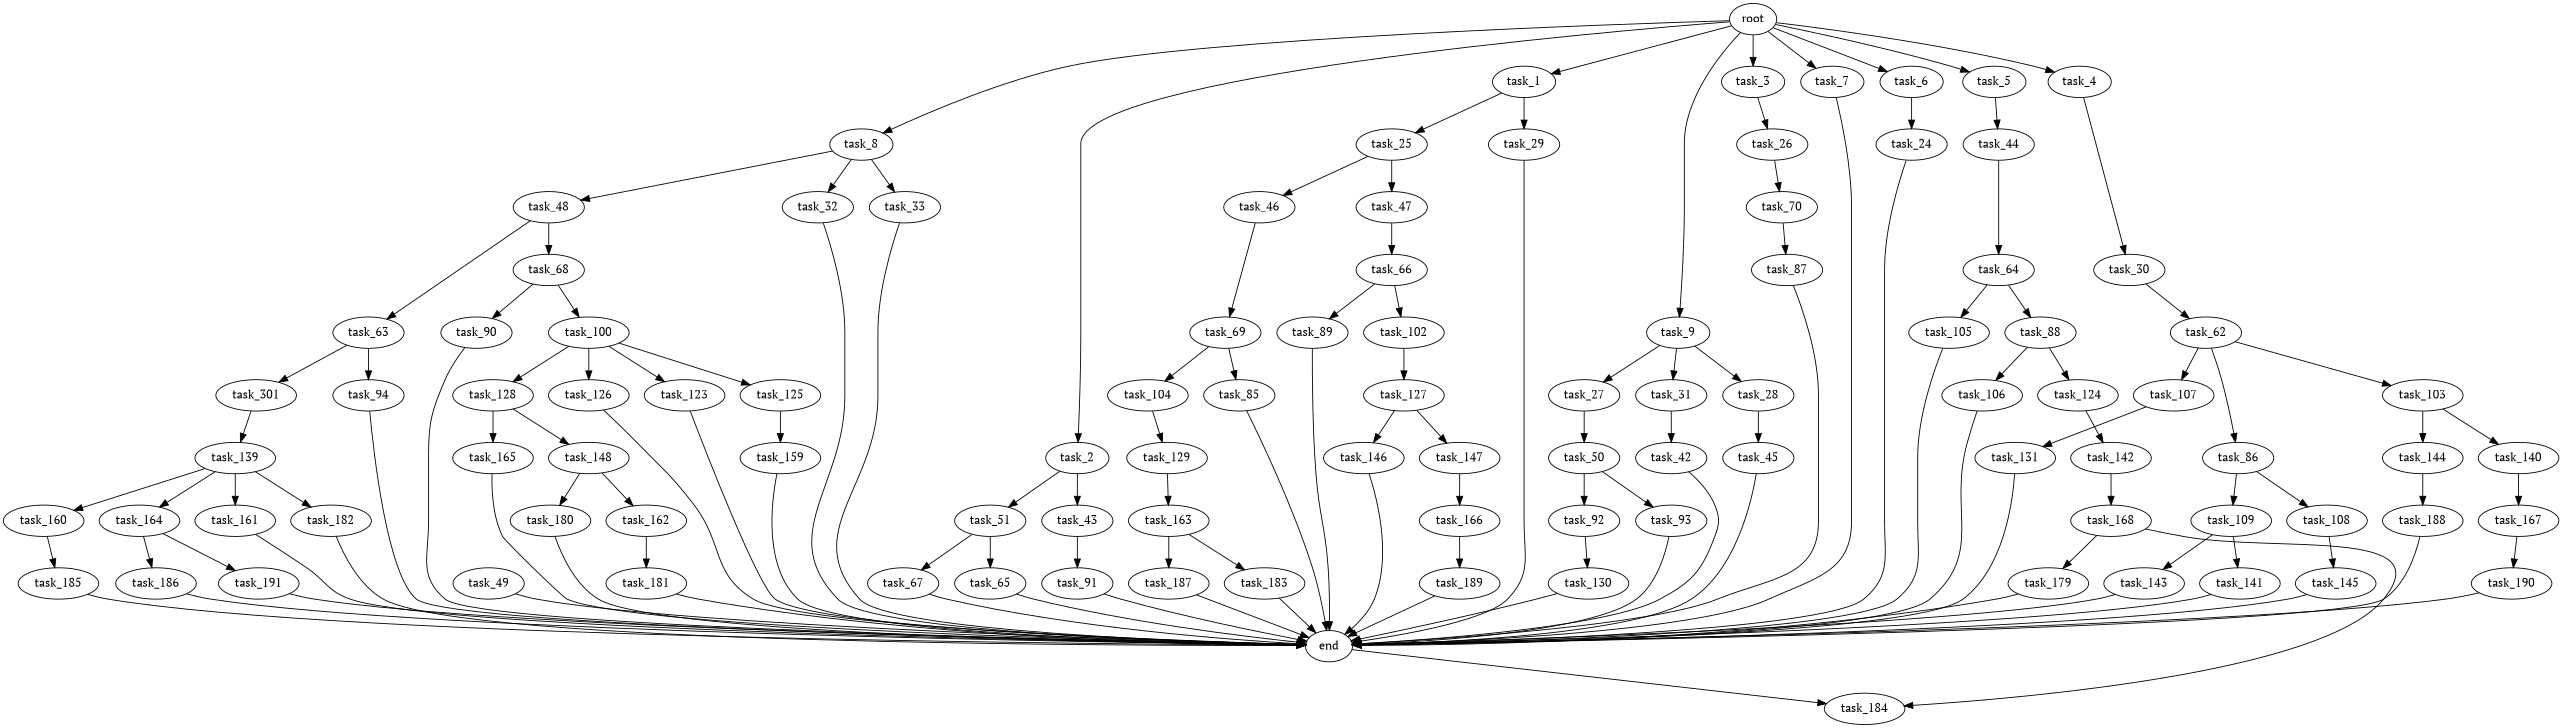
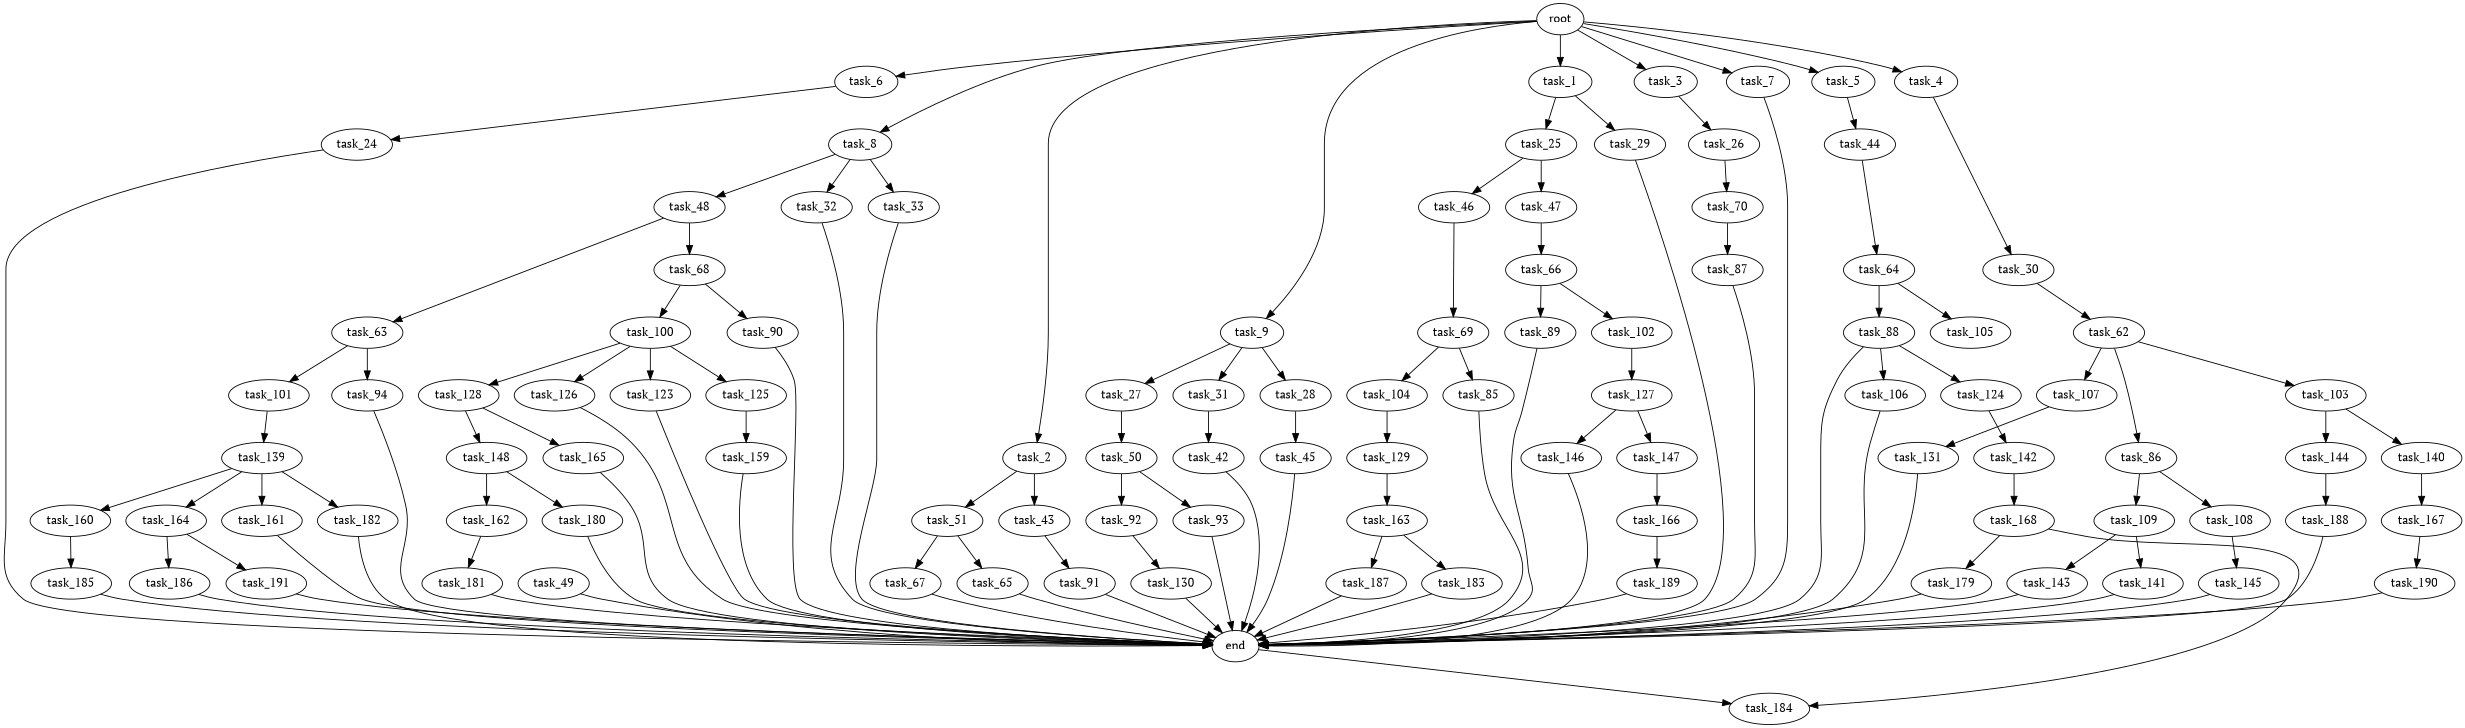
  digraph {
    fontname="PT Serif"
    node [fontname="PT Serif"]
    edge [fontname="PT Serif"]
    root
    task_1
    task_2
    task_3
    task_4
    task_5
    task_6
    task_7
    task_8
    task_9
    task_25
    task_29
    task_43
    task_51
    task_26
    task_30
    task_44
    task_24
    end
    task_32
    task_33
    task_48
    task_27
    task_28
    task_31
    task_46
    task_47
    task_91
    task_65
    task_67
    task_70
    task_62
    task_64
    task_184
    task_63
    task_68
    task_50
    task_45
    task_42
    task_69
    task_66
    task_49
    task_87
    task_92
    task_93
    task_86
    task_103
    task_107
    task_88
    task_105
    task_85
    task_104
    task_89
    task_102
    task_94
-   task_101 [label=task_301]
+   task_101
    task_90
    task_100
    task_130
    task_108
    task_109
    task_140
    task_144
    task_131
    task_139
    task_106
    task_124
    task_127
    task_123
    task_125
    task_126
    task_128
    task_129
    task_145
    task_141
    task_143
    task_142
    task_159
    task_148
    task_165
    task_160
    task_161
    task_164
    task_182
    task_146
    task_147
    task_167
    task_188
    task_163
    task_168
    task_166
    task_162
    task_180
    task_183
    task_187
    task_185
    task_186
    task_191
    task_190
    task_179
    task_189
    task_181
    root -> task_1
    root -> task_2
    root -> task_3
    root -> task_4
    root -> task_5
    root -> task_6
    root -> task_7
    root -> task_8
    root -> task_9
    task_1 -> task_25
    task_1 -> task_29
    task_2 -> task_43
    task_2 -> task_51
    task_3 -> task_26
    task_4 -> task_30
    task_5 -> task_44
    task_6 -> task_24
    task_7 -> end
    task_8 -> task_32
    task_8 -> task_33
    task_8 -> task_48
    task_9 -> task_27
    task_9 -> task_28
    task_9 -> task_31
    task_25 -> task_46
    task_25 -> task_47
    task_29 -> end
    task_43 -> task_91
    task_51 -> task_65
    task_51 -> task_67
    task_26 -> task_70
    task_30 -> task_62
    task_44 -> task_64
    task_24 -> end
    end -> task_184
    task_32 -> end
    task_33 -> end
    task_48 -> task_63
    task_48 -> task_68
    task_27 -> task_50
    task_28 -> task_45
    task_31 -> task_42
    task_46 -> task_69
    task_47 -> task_66
    task_91 -> end
    task_65 -> end
    task_67 -> end
    task_70 -> task_87
    task_62 -> task_86
    task_62 -> task_103
    task_62 -> task_107
    task_64 -> task_88
    task_64 -> task_105
    task_63 -> task_94
    task_63 -> task_101
    task_68 -> task_90
    task_68 -> task_100
    task_50 -> task_92
    task_50 -> task_93
    task_45 -> end
    task_42 -> end
    task_69 -> task_85
    task_69 -> task_104
    task_66 -> task_89
    task_66 -> task_102
    task_49 -> end
    task_87 -> end
    task_92 -> task_130
    task_93 -> end
    task_86 -> task_108
    task_86 -> task_109
    task_103 -> task_140
    task_103 -> task_144
    task_107 -> task_131
    task_88 -> task_106
    task_88 -> task_124
-   task_105 -> end
+   task_88 -> end
    task_85 -> end
    task_104 -> task_129
    task_89 -> end
    task_102 -> task_127
    task_94 -> end
    task_101 -> task_139
    task_90 -> end
    task_100 -> task_123
    task_100 -> task_125
    task_100 -> task_126
    task_100 -> task_128
    task_130 -> end
    task_108 -> task_145
    task_109 -> task_141
    task_109 -> task_143
    task_140 -> task_167
    task_144 -> task_188
    task_131 -> end
    task_139 -> task_160
    task_139 -> task_161
    task_139 -> task_164
    task_139 -> task_182
    task_106 -> end
    task_124 -> task_142
    task_127 -> task_146
    task_127 -> task_147
    task_123 -> end
    task_125 -> task_159
    task_126 -> end
    task_128 -> task_148
    task_128 -> task_165
    task_129 -> task_163
    task_145 -> end
    task_141 -> end
    task_143 -> end
    task_142 -> task_168
    task_159 -> end
    task_148 -> task_162
    task_148 -> task_180
    task_165 -> end
    task_160 -> task_185
    task_161 -> end
    task_164 -> task_186
    task_164 -> task_191
    task_182 -> end
    task_146 -> end
    task_147 -> task_166
    task_167 -> task_190
    task_188 -> end
    task_163 -> task_183
    task_163 -> task_187
    task_168 -> task_184
    task_168 -> task_179
    task_166 -> task_189
    task_162 -> task_181
    task_180 -> end
    task_183 -> end
    task_187 -> end
    task_185 -> end
    task_186 -> end
    task_191 -> end
    task_190 -> end
    task_179 -> end
    task_189 -> end
    task_181 -> end
  }
